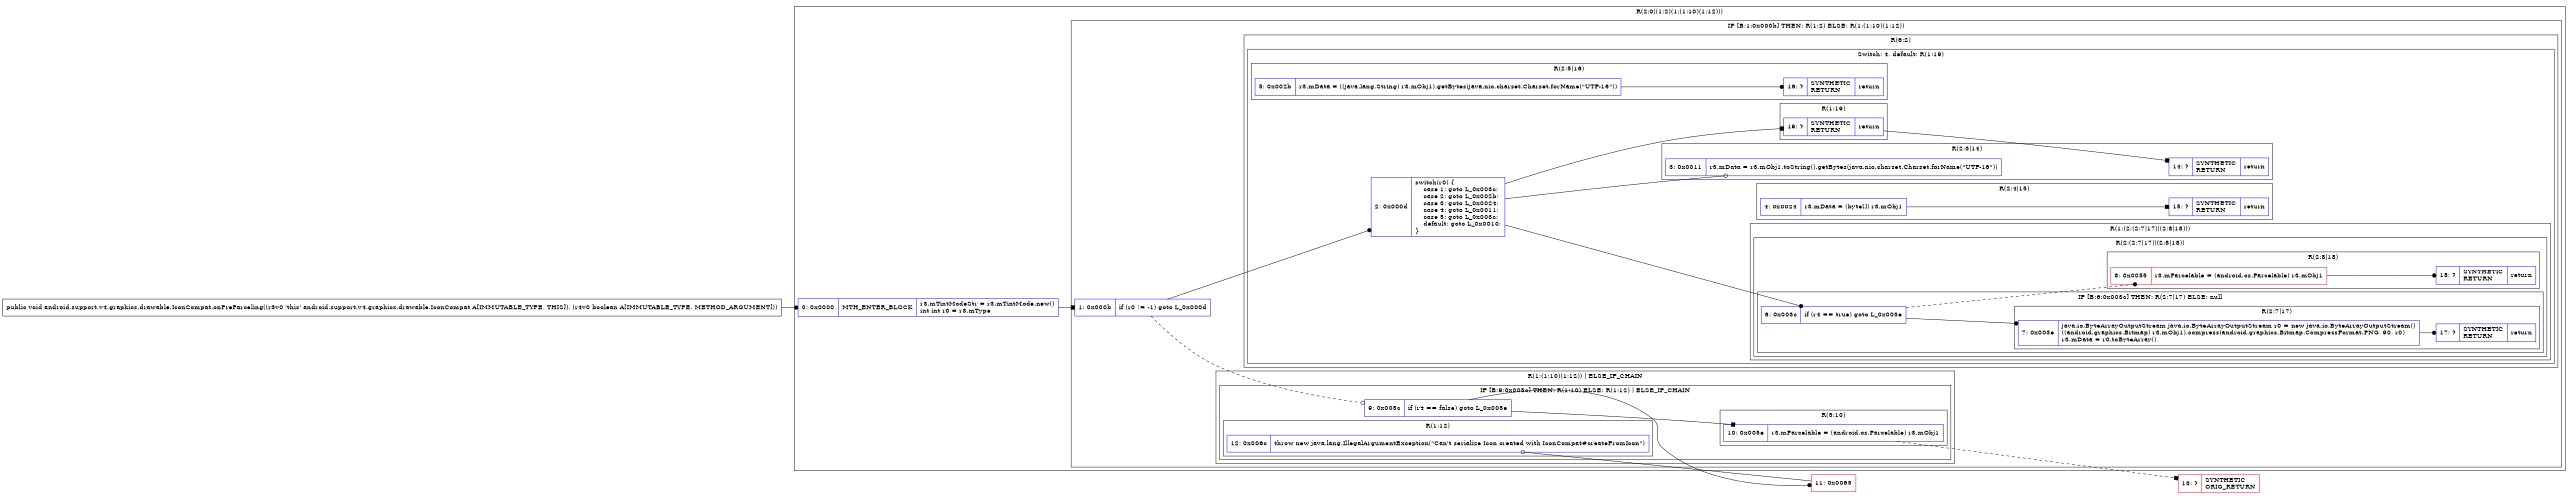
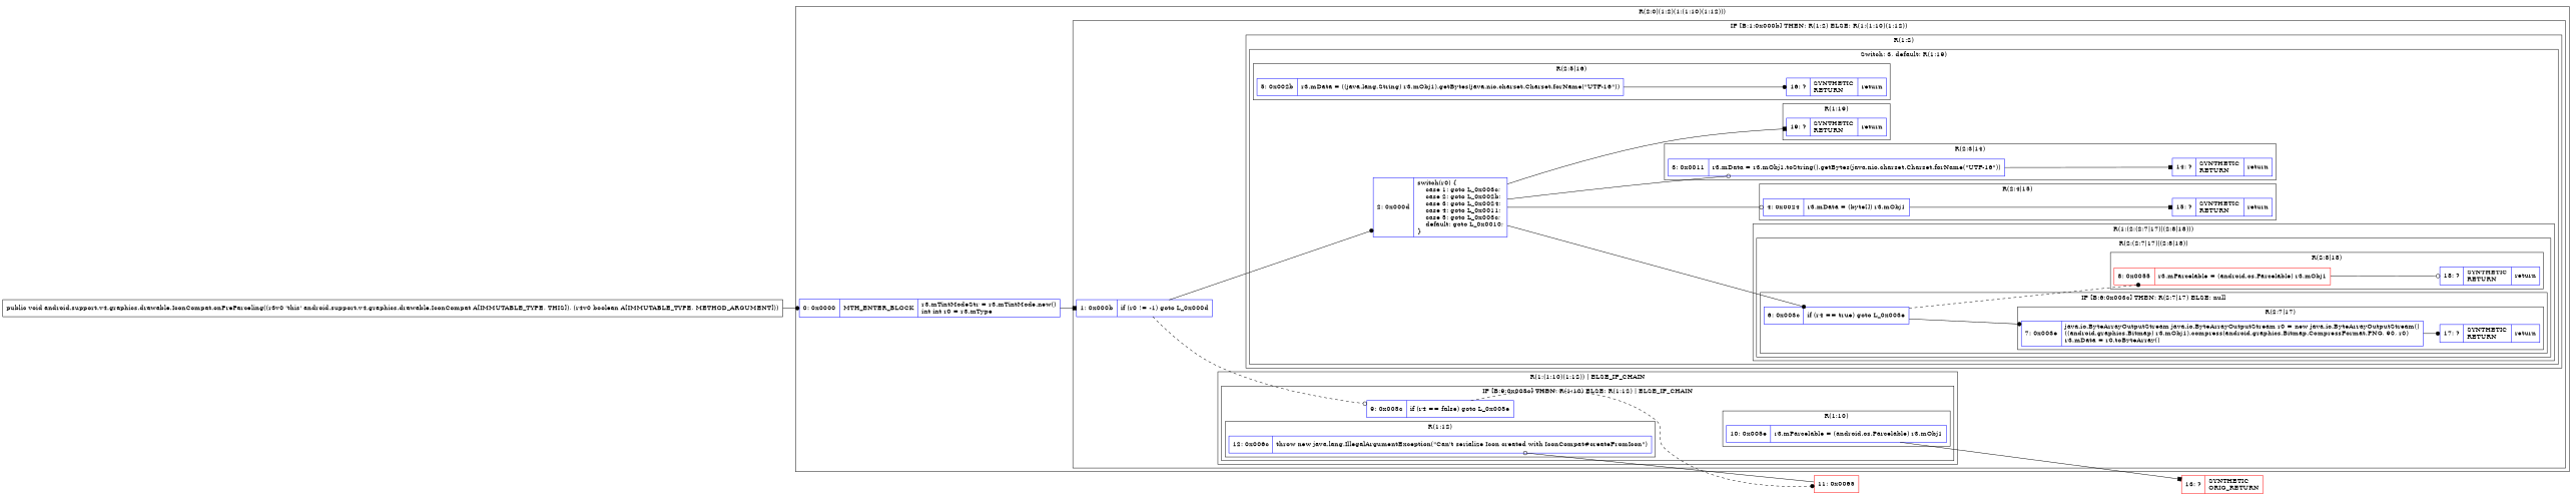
  digraph {
    rankdir=LR
    node [color=blue shape=record]
    edge [arrowhead=dot]
    n1 [label="{7\:\ 0x003e|java.io.ByteArrayOutputStream java.io.ByteArrayOutputStream r0 = new java.io.ByteArrayOutputStream()\l((android.graphics.Bitmap) r3.mObj1).compress(android.graphics.Bitmap.CompressFormat.PNG, 90, r0)\lr3.mData = r0.toByteArray()\l}"]
    n2 [label="{17\:\ ?|SYNTHETIC\lRETURN\l|return\l}"]
    n3 [label="{6\:\ 0x003c|if (r4 == true) goto L_0x003e\l}"]
    n4 [color=red label="{8\:\ 0x0055|r3.mParcelable = (android.os.Parcelable) r3.mObj1\l}"]
    n5 [label="{18\:\ ?|SYNTHETIC\lRETURN\l|return\l}"]
    n6 [label="{5\:\ 0x002b|r3.mData = ((java.lang.String) r3.mObj1).getBytes(java.nio.charset.Charset.forName(\"UTF\-16\"))\l}"]
    n7 [label="{16\:\ ?|SYNTHETIC\lRETURN\l|return\l}"]
    n8 [label="{4\:\ 0x0024|r3.mData = (byte[]) r3.mObj1\l}"]
    n9 [label="{15\:\ ?|SYNTHETIC\lRETURN\l|return\l}"]
    n10 [label="{3\:\ 0x0011|r3.mData = r3.mObj1.toString().getBytes(java.nio.charset.Charset.forName(\"UTF\-16\"))\l}"]
    n11 [label="{14\:\ ?|SYNTHETIC\lRETURN\l|return\l}"]
    n12 [label="{19\:\ ?|SYNTHETIC\lRETURN\l|return\l}"]
    n13 [label="{2\:\ 0x000d|switch(r0) \{\l    case 1: goto L_0x003c;\l    case 2: goto L_0x002b;\l    case 3: goto L_0x0024;\l    case 4: goto L_0x0011;\l    case 5: goto L_0x003c;\l    default: goto L_0x0010;\l\}\l}"]
    n14 [label="{10\:\ 0x005e|r3.mParcelable = (android.os.Parcelable) r3.mObj1\l}"]
    n15 [label="{12\:\ 0x006c|throw new java.lang.IllegalArgumentException(\"Can't serialize Icon created with IconCompat#createFromIcon\")\l}"]
    n16 [label="{9\:\ 0x005c|if (r4 == false) goto L_0x005e\l}"]
    n17 [label="{1\:\ 0x000b|if (r0 != \-1) goto L_0x000d\l}"]
    n18 [label="{0\:\ 0x0000|MTH_ENTER_BLOCK\l|r3.mTintModeStr = r3.mTintMode.new()\lint int r0 = r3.mType\l}"]
    n19 [color=red label="{13\:\ ?|SYNTHETIC\lORIG_RETURN\l}"]
    n20 [color=red label="{11\:\ 0x0065}"]
    n21 [label="{public void android.support.v4.graphics.drawable.IconCompat.onPreParceling((r3v0 'this' android.support.v4.graphics.drawable.IconCompat A[IMMUTABLE_TYPE, THIS]), (r4v0 boolean A[IMMUTABLE_TYPE, METHOD_ARGUMENT])) }" color=""]
    subgraph cluster_1 {
      label="R(2:0|(1:2)(1:(1:10)(1:12)))"
      n18
      subgraph cluster_2 {
        label="IF [B:1:0x000b] THEN: R(1:2) ELSE: R(1:(1:10)(1:12))"
        n17
        subgraph cluster_3 {
-         label="R(6:2)"
+         label="R(1:2)"
          subgraph cluster_4 {
-           label="Switch: 4, default: R(1:19)"
+           label="Switch: 3, default: R(1:19)"
            n13
            subgraph cluster_5 {
              label="R(1:(2:(2:7|17)|(2:8|18)))"
              subgraph cluster_6 {
                label="R(2:(2:7|17)|(2:8|18))"
                subgraph cluster_7 {
                  label="IF [B:6:0x003c] THEN: R(2:7|17) ELSE: null"
                  n3
                  subgraph cluster_8 {
                    label="R(2:7|17)"
                    n1
                    n2
                  }
                }
                subgraph cluster_9 {
                  label="R(2:8|18)"
                  n4
                  n5
                }
              }
            }
            subgraph cluster_10 {
              label="R(2:5|16)"
              n6
              n7
            }
            subgraph cluster_11 {
              label="R(2:4|15)"
              n8
              n9
            }
            subgraph cluster_12 {
              label="R(2:3|14)"
              n10
              n11
            }
            subgraph cluster_13 {
              label="R(1:19)"
              n12
            }
          }
        }
        subgraph cluster_14 {
          label="R(1:(1:10)(1:12)) | ELSE_IF_CHAIN\l"
          subgraph cluster_15 {
            label="IF [B:9:0x005c] THEN: R(1:10) ELSE: R(1:12) | ELSE_IF_CHAIN\l"
            n16
            subgraph cluster_16 {
-             label="R(5:10)"
+             label="R(1:10)"
              n14
            }
            subgraph cluster_17 {
              label="R(1:12)"
              n15
            }
          }
        }
      }
    }
    n1 -> n2
    n3 -> n1
    n3 -> n4 [style=dashed]
-   n4 -> n5
+   n4 -> n5 [arrowhead=odot]
    n6 -> n7
    n8 -> n9 [arrowhead=box]
-   n12 -> n11 [arrowhead=box]
+   n10 -> n11 [arrowhead=box]
    n13 -> n3
+   n13 -> n8 [arrowhead=odot]
    n13 -> n10 [arrowhead=odot]
    n13 -> n12 [arrowhead=box]
-   n14 -> n19 [arrowhead=box style=dashed]
-   n16 -> n14 [arrowhead=box]
-   n16 -> n20 [style=solid]
+   n14 -> n19 [arrowhead=box]
+   n16 -> n20 [style=dashed]
    n17 -> n13
    n17 -> n16 [arrowhead=odot style=dashed]
    n18 -> n17 [arrowhead=box]
    n20 -> n15 [arrowhead=odot]
    n21 -> n18
  }
